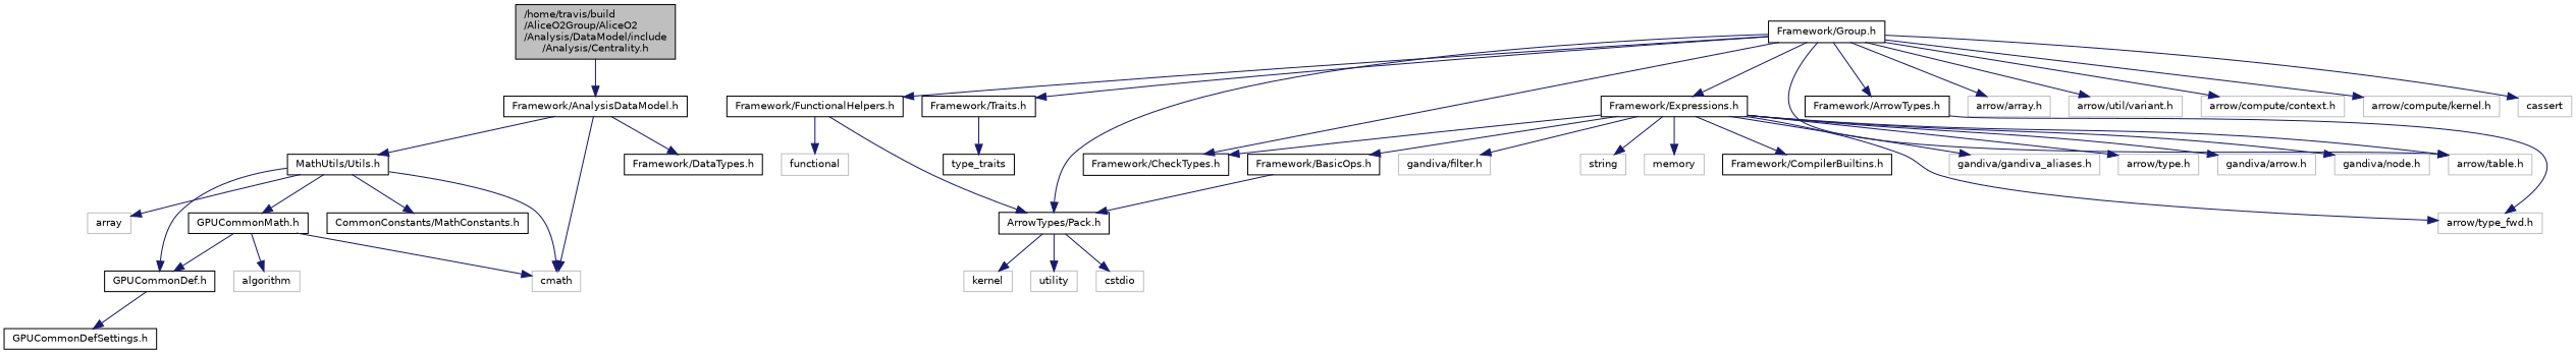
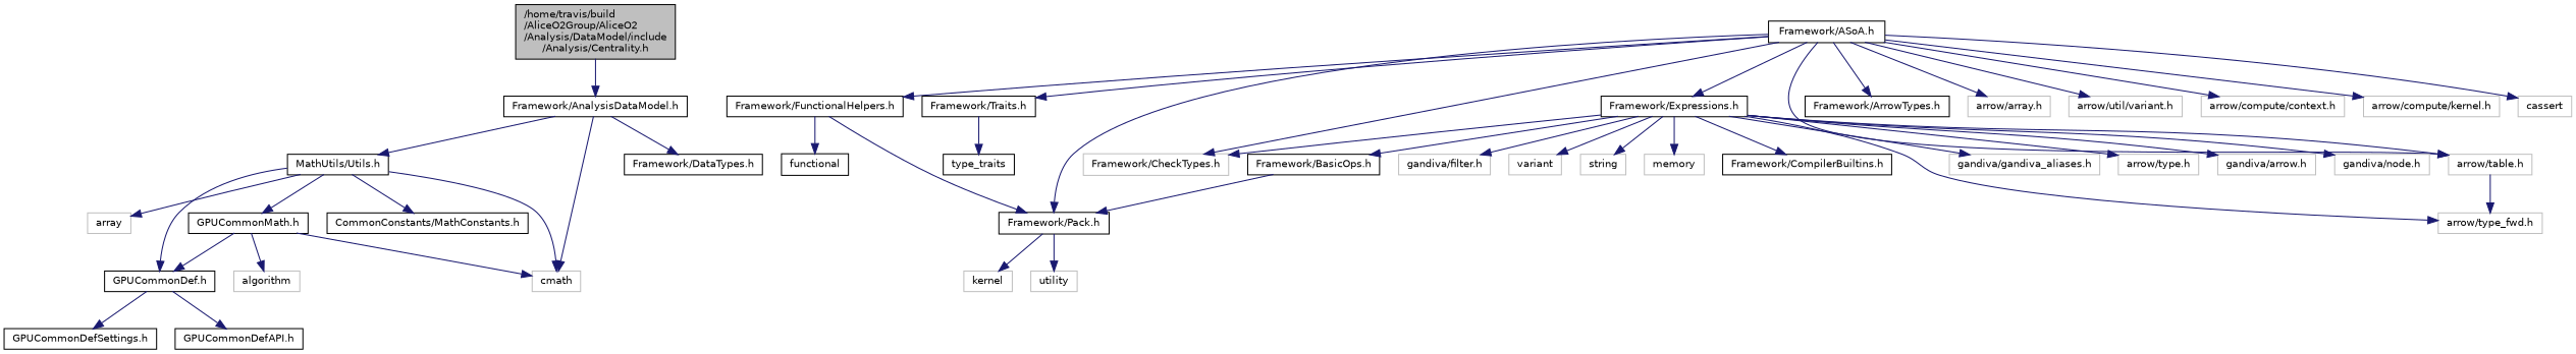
  digraph {
    node [color=grey75 fontname=Helvetica fontsize=10 shape=record]
    edge [color=midnightblue fontname=Helvetica fontsize=10 labelfontname=Helvetica labelfontsize=10 style=solid]
    n1 [color=black fillcolor=grey75 fontcolor=black height=0.2 label="/home/travis/build\l/AliceO2Group/AliceO2\l/Analysis/DataModel/include\l/Analysis/Centrality.h" style=filled width=0.4]
    n2 [color=black height=0.2 label="Framework/AnalysisDataModel.h" width=0.4]
    n3 [color=black height=0.2 label="MathUtils/Utils.h" width=0.4]
    n4 [height=0.2 label=cmath width=0.4]
    n5 [color=black height=0.2 label="Framework/DataTypes.h" width=0.4]
-   n6 [color=black height=0.2 label="Framework/Group.h" width=0.4]
-   n7 [color=black height=0.2 label="ArrowTypes/Pack.h" width=0.4]
-   n8 [color=black height=0.2 label="Framework/CheckTypes.h" width=0.4]
+   n6 [color=black height=0.2 label="Framework/ASoA.h" width=0.4]
+   n7 [color=black height=0.2 label="Framework/Pack.h" width=0.4]
+   n8 [height=0.2 label="Framework/CheckTypes.h" width=0.4]
    n9 [color=black height=0.2 label="Framework/FunctionalHelpers.h" width=0.4]
    n10 [color=black height=0.2 label="Framework/Traits.h" width=0.4]
    n11 [color=black height=0.2 label="Framework/Expressions.h" width=0.4]
    n12 [height=0.2 label="arrow/table.h" width=0.4]
    n13 [color=black height=0.2 label="Framework/ArrowTypes.h" width=0.4]
    n14 [height=0.2 label="arrow/array.h" width=0.4]
    n15 [height=0.2 label="arrow/util/variant.h" width=0.4]
    n16 [height=0.2 label="arrow/compute/context.h" width=0.4]
    n17 [height=0.2 label="arrow/compute/kernel.h" width=0.4]
    n18 [height=0.2 label=cassert width=0.4]
    n19 [height=0.2 label=array width=0.4]
    n20 [color=black height=0.2 label="GPUCommonDef.h" width=0.4]
    n21 [color=black height=0.2 label="GPUCommonMath.h" width=0.4]
    n22 [color=black height=0.2 label="CommonConstants/MathConstants.h" width=0.4]
    n23 [height=0.2 label=kernel width=0.4]
    n24 [height=0.2 label=utility width=0.4]
-   n25 [height=0.2 label=cstdio width=0.4]
-   n26 [height=0.2 label=functional width=0.4]
+   n26 [color=black height=0.2 label=functional width=0.4]
    n27 [color=black height=0.2 label="Framework/CompilerBuiltins.h" width=0.4]
    n28 [color=black height=0.2 label=type_traits width=0.4]
    n29 [color=black height=0.2 label="Framework/BasicOps.h" width=0.4]
    n30 [height=0.2 label="arrow/type_fwd.h" width=0.4]
    n31 [height=0.2 label="gandiva/gandiva_aliases.h" width=0.4]
    n32 [height=0.2 label="arrow/type.h" width=0.4]
    n33 [height=0.2 label="gandiva/arrow.h" width=0.4]
    n34 [height=0.2 label="gandiva/node.h" width=0.4]
    n35 [height=0.2 label="gandiva/filter.h" width=0.4]
+   n36 [height=0.2 label=variant width=0.4]
    n37 [height=0.2 label=string width=0.4]
    n38 [height=0.2 label=memory width=0.4]
    n39 [color=black height=0.2 label="GPUCommonDefSettings.h" width=0.4]
+   n40 [color=black height=0.2 label="GPUCommonDefAPI.h" width=0.4]
    n41 [height=0.2 label=algorithm width=0.4]
    n1 -> n2
    n2 -> n3
    n2 -> n4
    n2 -> n5
    n3 -> n4
    n3 -> n19
    n3 -> n20
    n3 -> n21
    n3 -> n22
    n6 -> n7
    n6 -> n8
    n6 -> n9
    n6 -> n10
    n6 -> n11
    n6 -> n12
    n6 -> n13
    n6 -> n14
    n6 -> n15
    n6 -> n16
    n6 -> n17
    n6 -> n18
    n7 -> n23
    n7 -> n24
-   n7 -> n25
    n9 -> n7
    n9 -> n26
    n10 -> n28
    n11 -> n8
    n11 -> n12
    n11 -> n27
    n11 -> n29
    n11 -> n30
    n11 -> n31
    n11 -> n32
    n11 -> n33
    n11 -> n34
    n11 -> n35
+   n11 -> n36
    n11 -> n37
    n11 -> n38
-   n13 -> n30
+   n12 -> n30
    n20 -> n39
+   n20 -> n40
    n21 -> n4
    n21 -> n20
    n21 -> n41
    n29 -> n7
  }
